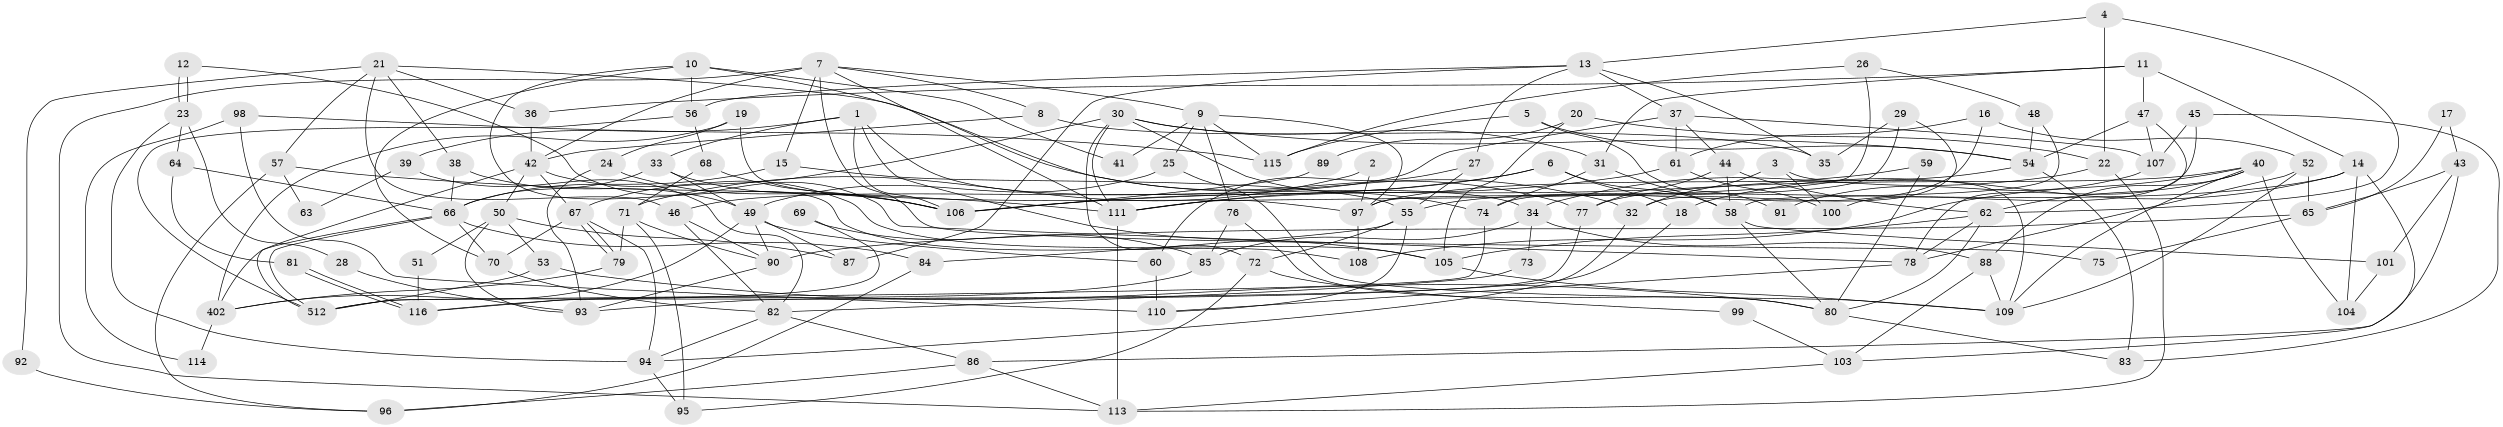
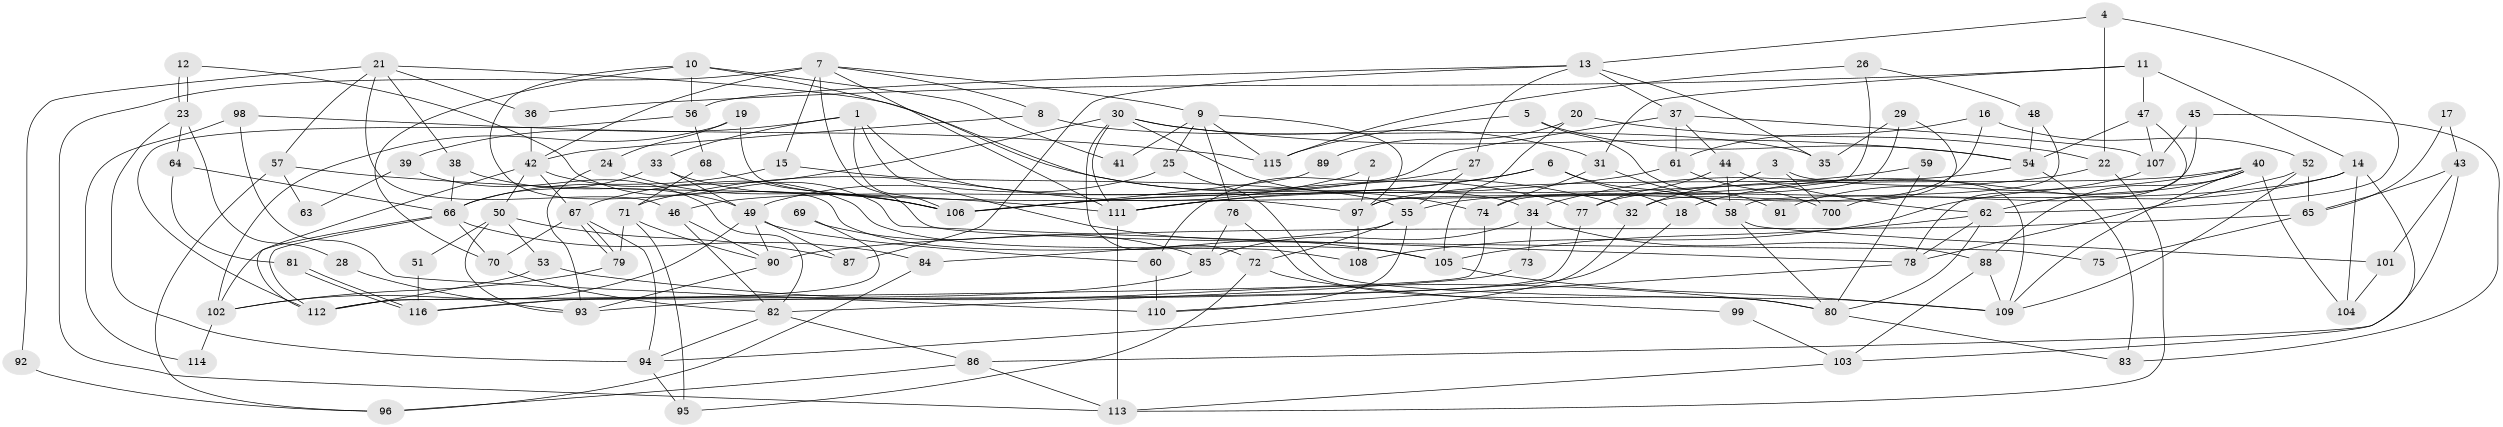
  graph {
    node [color=gray90 style=filled]
    1
    33
    34
    39
    105
    106
    66
    49
    73
    85
    88
    63
    82
    109
    2
    71
    97
    90
    79
    95
    108
    3
    32
-   100
+   100 [label=700]
    94
    4
    13
    22
    62
    35
    56
    27
    37
    87
    113
    78
    80
    5
    54
    91
    115
    83
    6
    18
    58
    111
    93
    101
    7
    8
    9
    15
    42
    75
    25
    41
    76
    55
-   102 [label=402]
+   102
    67
    50
    10
    70
    77
-   112 [label=512]
+   112
    68
    11
    14
    31
    36
    47
    103
    104
    74
    107
    12
    23
    28
    64
    110
    60
    61
    46
    44
    72
    84
    16
    52
    65
    17
    43
    86
    19
    24
    114
    20
    89
    21
    38
    57
    92
    96
    81
    26
    48
    29
    30
    99
    116
    40
    51
    53
    45
    59
    69
    98
    1 -- 33
    1 -- 34
    1 -- 39
    1 -- 105
    1 -- 106
    33 -- 106
    33 -- 66
    33 -- 49
    34 -- 73
    34 -- 85
    34 -- 88
    39 -- 63
    39 -- 82
    105 -- 109
    66 -- 70
    66 -- 112
    66 -- 112
    66 -- 84
    49 -- 90
    49 -- 87
    49 -- 102
    49 -- 60
    73 -- 82
    85 -- 116
    88 -- 109
    88 -- 103
    82 -- 94
    82 -- 86
    2 -- 71
    2 -- 97
    71 -- 90
    71 -- 79
    71 -- 95
    97 -- 108
    90 -- 93
    79 -- 102
    3 -- 109
    3 -- 32
    3 -- 100
    32 -- 94
    94 -- 95
    4 -- 13
    4 -- 22
    4 -- 62
    13 -- 35
    13 -- 56
    13 -- 27
    13 -- 37
    13 -- 87
    22 -- 34
    22 -- 113
    62 -- 105
    62 -- 78
    62 -- 80
    56 -- 112
    56 -- 68
    27 -- 55
    27 -- 60
    37 -- 107
    37 -- 61
    37 -- 46
    37 -- 44
    78 -- 110
    80 -- 83
    5 -- 54
    5 -- 91
    5 -- 115
    54 -- 97
    54 -- 83
    6 -- 106
    6 -- 18
    6 -- 58
    6 -- 111
    18 -- 93
    58 -- 80
    58 -- 101
    111 -- 113
    101 -- 104
    7 -- 113
    7 -- 111
    7 -- 8
    7 -- 9
    7 -- 15
    7 -- 42
    7 -- 75
    8 -- 35
    8 -- 42
    9 -- 97
    9 -- 115
    9 -- 25
    9 -- 41
    9 -- 76
    15 -- 66
    15 -- 55
    42 -- 105
    42 -- 102
    42 -- 67
    42 -- 50
    25 -- 49
    25 -- 109
    76 -- 85
    76 -- 80
    55 -- 110
    55 -- 72
    55 -- 84
    102 -- 114
    67 -- 79
    67 -- 79
    67 -- 94
    67 -- 70
    50 -- 87
    50 -- 93
    50 -- 51
    50 -- 53
    10 -- 108
    10 -- 56
    10 -- 41
    10 -- 70
    10 -- 77
    70 -- 82
    77 -- 112
    68 -- 106
    68 -- 71
    11 -- 14
    11 -- 31
    11 -- 36
    11 -- 47
    14 -- 18
    14 -- 55
    14 -- 103
    14 -- 104
    31 -- 58
    31 -- 74
    36 -- 42
    47 -- 78
    47 -- 54
    47 -- 107
    103 -- 113
    74 -- 112
    107 -- 91
    12 -- 78
    12 -- 23
    12 -- 23
    23 -- 94
    23 -- 28
    23 -- 64
    28 -- 93
    64 -- 66
    64 -- 81
    60 -- 110
    61 -- 100
    61 -- 111
    46 -- 82
    46 -- 90
    44 -- 62
    44 -- 58
    44 -- 77
    72 -- 95
    72 -- 99
    84 -- 96
    16 -- 74
    16 -- 61
    16 -- 52
    52 -- 109
    52 -- 78
    52 -- 65
    65 -- 90
    65 -- 75
    17 -- 65
    17 -- 43
    43 -- 101
    43 -- 65
    43 -- 86
    86 -- 113
    86 -- 96
    19 -- 97
    19 -- 102
    19 -- 24
    24 -- 106
    24 -- 93
    20 -- 105
    20 -- 22
    20 -- 89
    89 -- 106
    21 -- 32
    21 -- 36
    21 -- 46
    21 -- 38
    21 -- 57
    21 -- 92
    38 -- 66
    38 -- 49
    57 -- 63
    57 -- 111
    57 -- 96
    92 -- 96
    81 -- 116
    81 -- 116
    26 -- 115
    26 -- 111
    26 -- 48
    48 -- 54
    48 -- 58
    29 -- 97
    29 -- 32
    29 -- 35
    30 -- 54
    30 -- 111
    30 -- 67
    30 -- 31
    30 -- 74
    30 -- 72
    99 -- 103
    40 -- 88
    40 -- 109
    40 -- 108
    40 -- 62
    40 -- 77
    40 -- 104
    51 -- 116
    53 -- 80
    53 -- 112
    45 -- 100
    45 -- 83
    45 -- 107
    59 -- 106
    59 -- 80
    69 -- 85
    69 -- 116
    98 -- 115
    98 -- 110
    98 -- 114
  }
